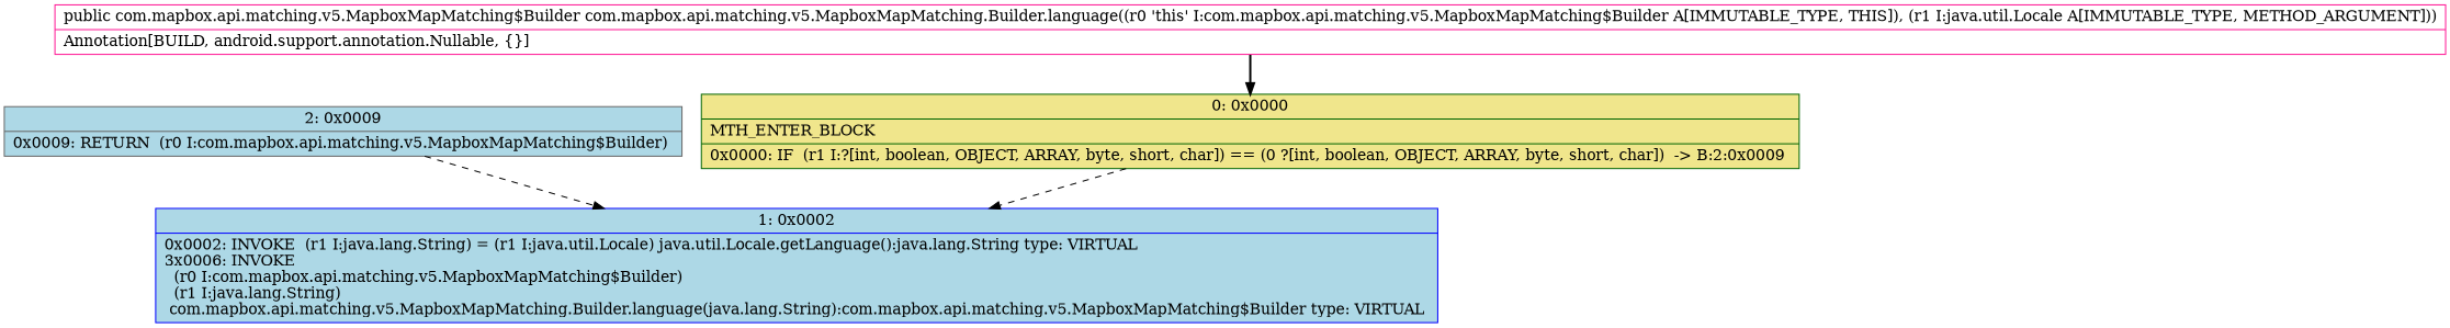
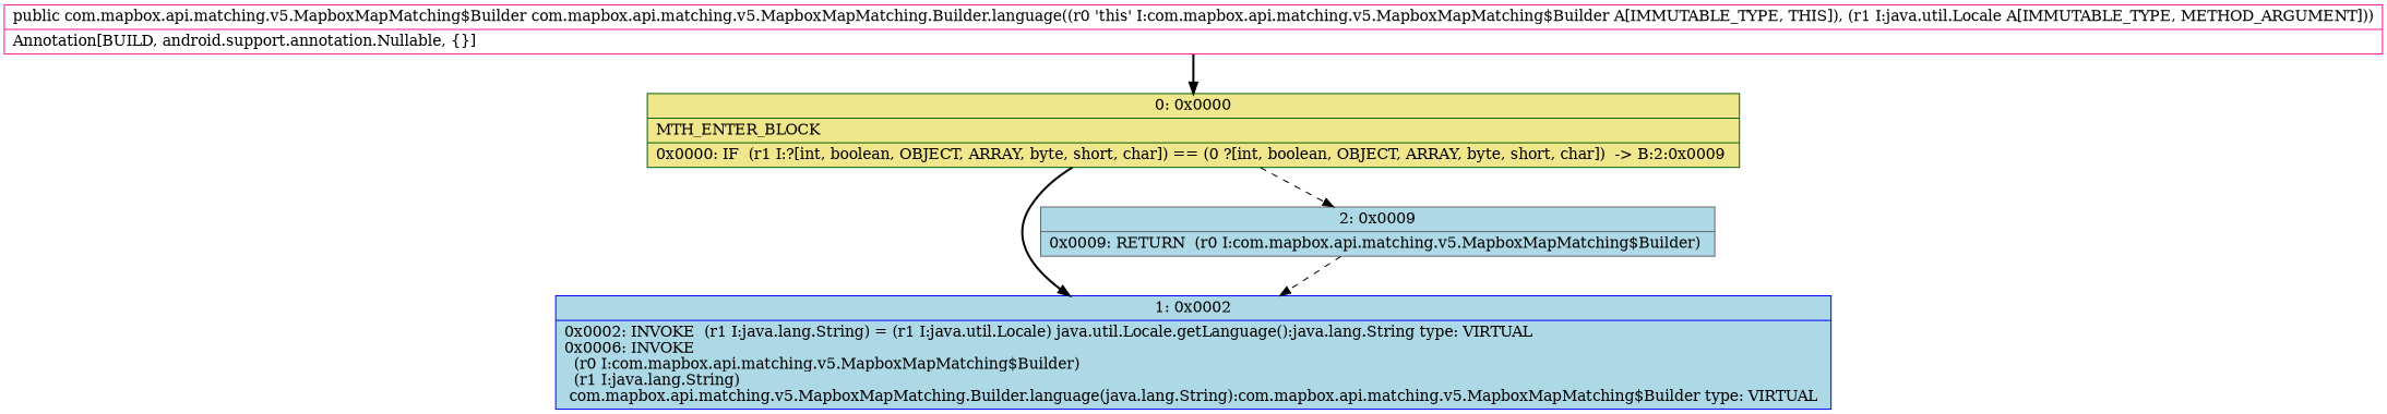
  digraph {
    node [fillcolor=lightblue shape=record style=filled]
    edge [style=bold]
    n1 [color=darkgreen fillcolor=khaki label="{0\:\ 0x0000|MTH_ENTER_BLOCK\l|0x0000: IF  (r1 I:?[int, boolean, OBJECT, ARRAY, byte, short, char]) == (0 ?[int, boolean, OBJECT, ARRAY, byte, short, char])  \-\> B:2:0x0009 \l}"]
-   n2 [color=blue label="{1\:\ 0x0002|0x0002: INVOKE  (r1 I:java.lang.String) = (r1 I:java.util.Locale) java.util.Locale.getLanguage():java.lang.String type: VIRTUAL \l3x0006: INVOKE  \l  (r0 I:com.mapbox.api.matching.v5.MapboxMapMatching$Builder)\l  (r1 I:java.lang.String)\l com.mapbox.api.matching.v5.MapboxMapMatching.Builder.language(java.lang.String):com.mapbox.api.matching.v5.MapboxMapMatching$Builder type: VIRTUAL \l}"]
+   n2 [color=blue label="{1\:\ 0x0002|0x0002: INVOKE  (r1 I:java.lang.String) = (r1 I:java.util.Locale) java.util.Locale.getLanguage():java.lang.String type: VIRTUAL \l0x0006: INVOKE  \l  (r0 I:com.mapbox.api.matching.v5.MapboxMapMatching$Builder)\l  (r1 I:java.lang.String)\l com.mapbox.api.matching.v5.MapboxMapMatching.Builder.language(java.lang.String):com.mapbox.api.matching.v5.MapboxMapMatching$Builder type: VIRTUAL \l}"]
    n3 [color=gray40 label="{2\:\ 0x0009|0x0009: RETURN  (r0 I:com.mapbox.api.matching.v5.MapboxMapMatching$Builder) \l}"]
    n4 [color=deeppink fillcolor=white label="{public com.mapbox.api.matching.v5.MapboxMapMatching$Builder com.mapbox.api.matching.v5.MapboxMapMatching.Builder.language((r0 'this' I:com.mapbox.api.matching.v5.MapboxMapMatching$Builder A[IMMUTABLE_TYPE, THIS]), (r1 I:java.util.Locale A[IMMUTABLE_TYPE, METHOD_ARGUMENT]))  | Annotation[BUILD, android.support.annotation.Nullable, \{\}]\l}"]
-   n1 -> n2 [style=dashed]
+   n1 -> n2
+   n1 -> n3 [style=dashed]
    n3 -> n2 [style=dashed]
    n4 -> n1
  }
